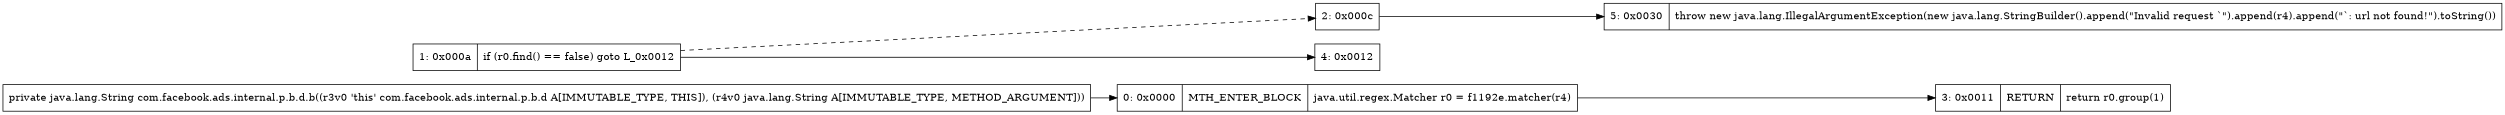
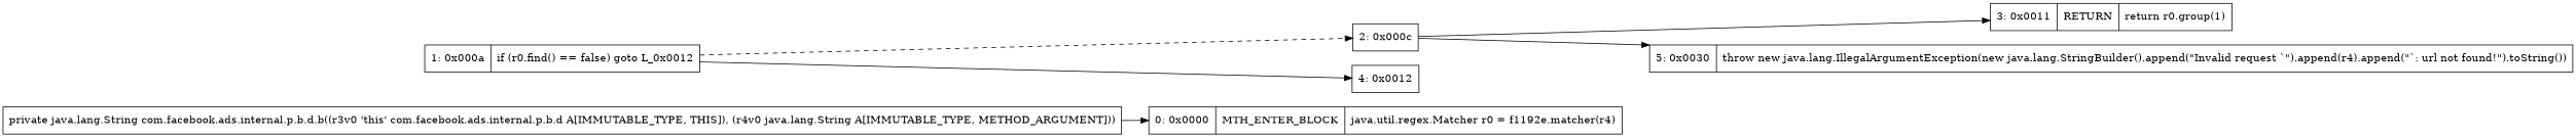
  digraph {
    rankdir=LR
    node [shape=record]
    n1 [label="{0\:\ 0x0000|MTH_ENTER_BLOCK\l|java.util.regex.Matcher r0 = f1192e.matcher(r4)\l}"]
    n2 [label="{1\:\ 0x000a|if (r0.find() == false) goto L_0x0012\l}"]
    n3 [label="{2\:\ 0x000c}"]
    n4 [label="{4\:\ 0x0012}"]
    n5 [label="{3\:\ 0x0011|RETURN\l|return r0.group(1)\l}"]
    n6 [label="{5\:\ 0x0030|throw new java.lang.IllegalArgumentException(new java.lang.StringBuilder().append(\"Invalid request `\").append(r4).append(\"`: url not found!\").toString())\l}"]
    n7 [label="{private java.lang.String com.facebook.ads.internal.p.b.d.b((r3v0 'this' com.facebook.ads.internal.p.b.d A[IMMUTABLE_TYPE, THIS]), (r4v0 java.lang.String A[IMMUTABLE_TYPE, METHOD_ARGUMENT])) }"]
    n2 -> n3 [style=dashed]
    n2 -> n4
-   n1 -> n5
+   n3 -> n5
    n3 -> n6
    n7 -> n1
  }
